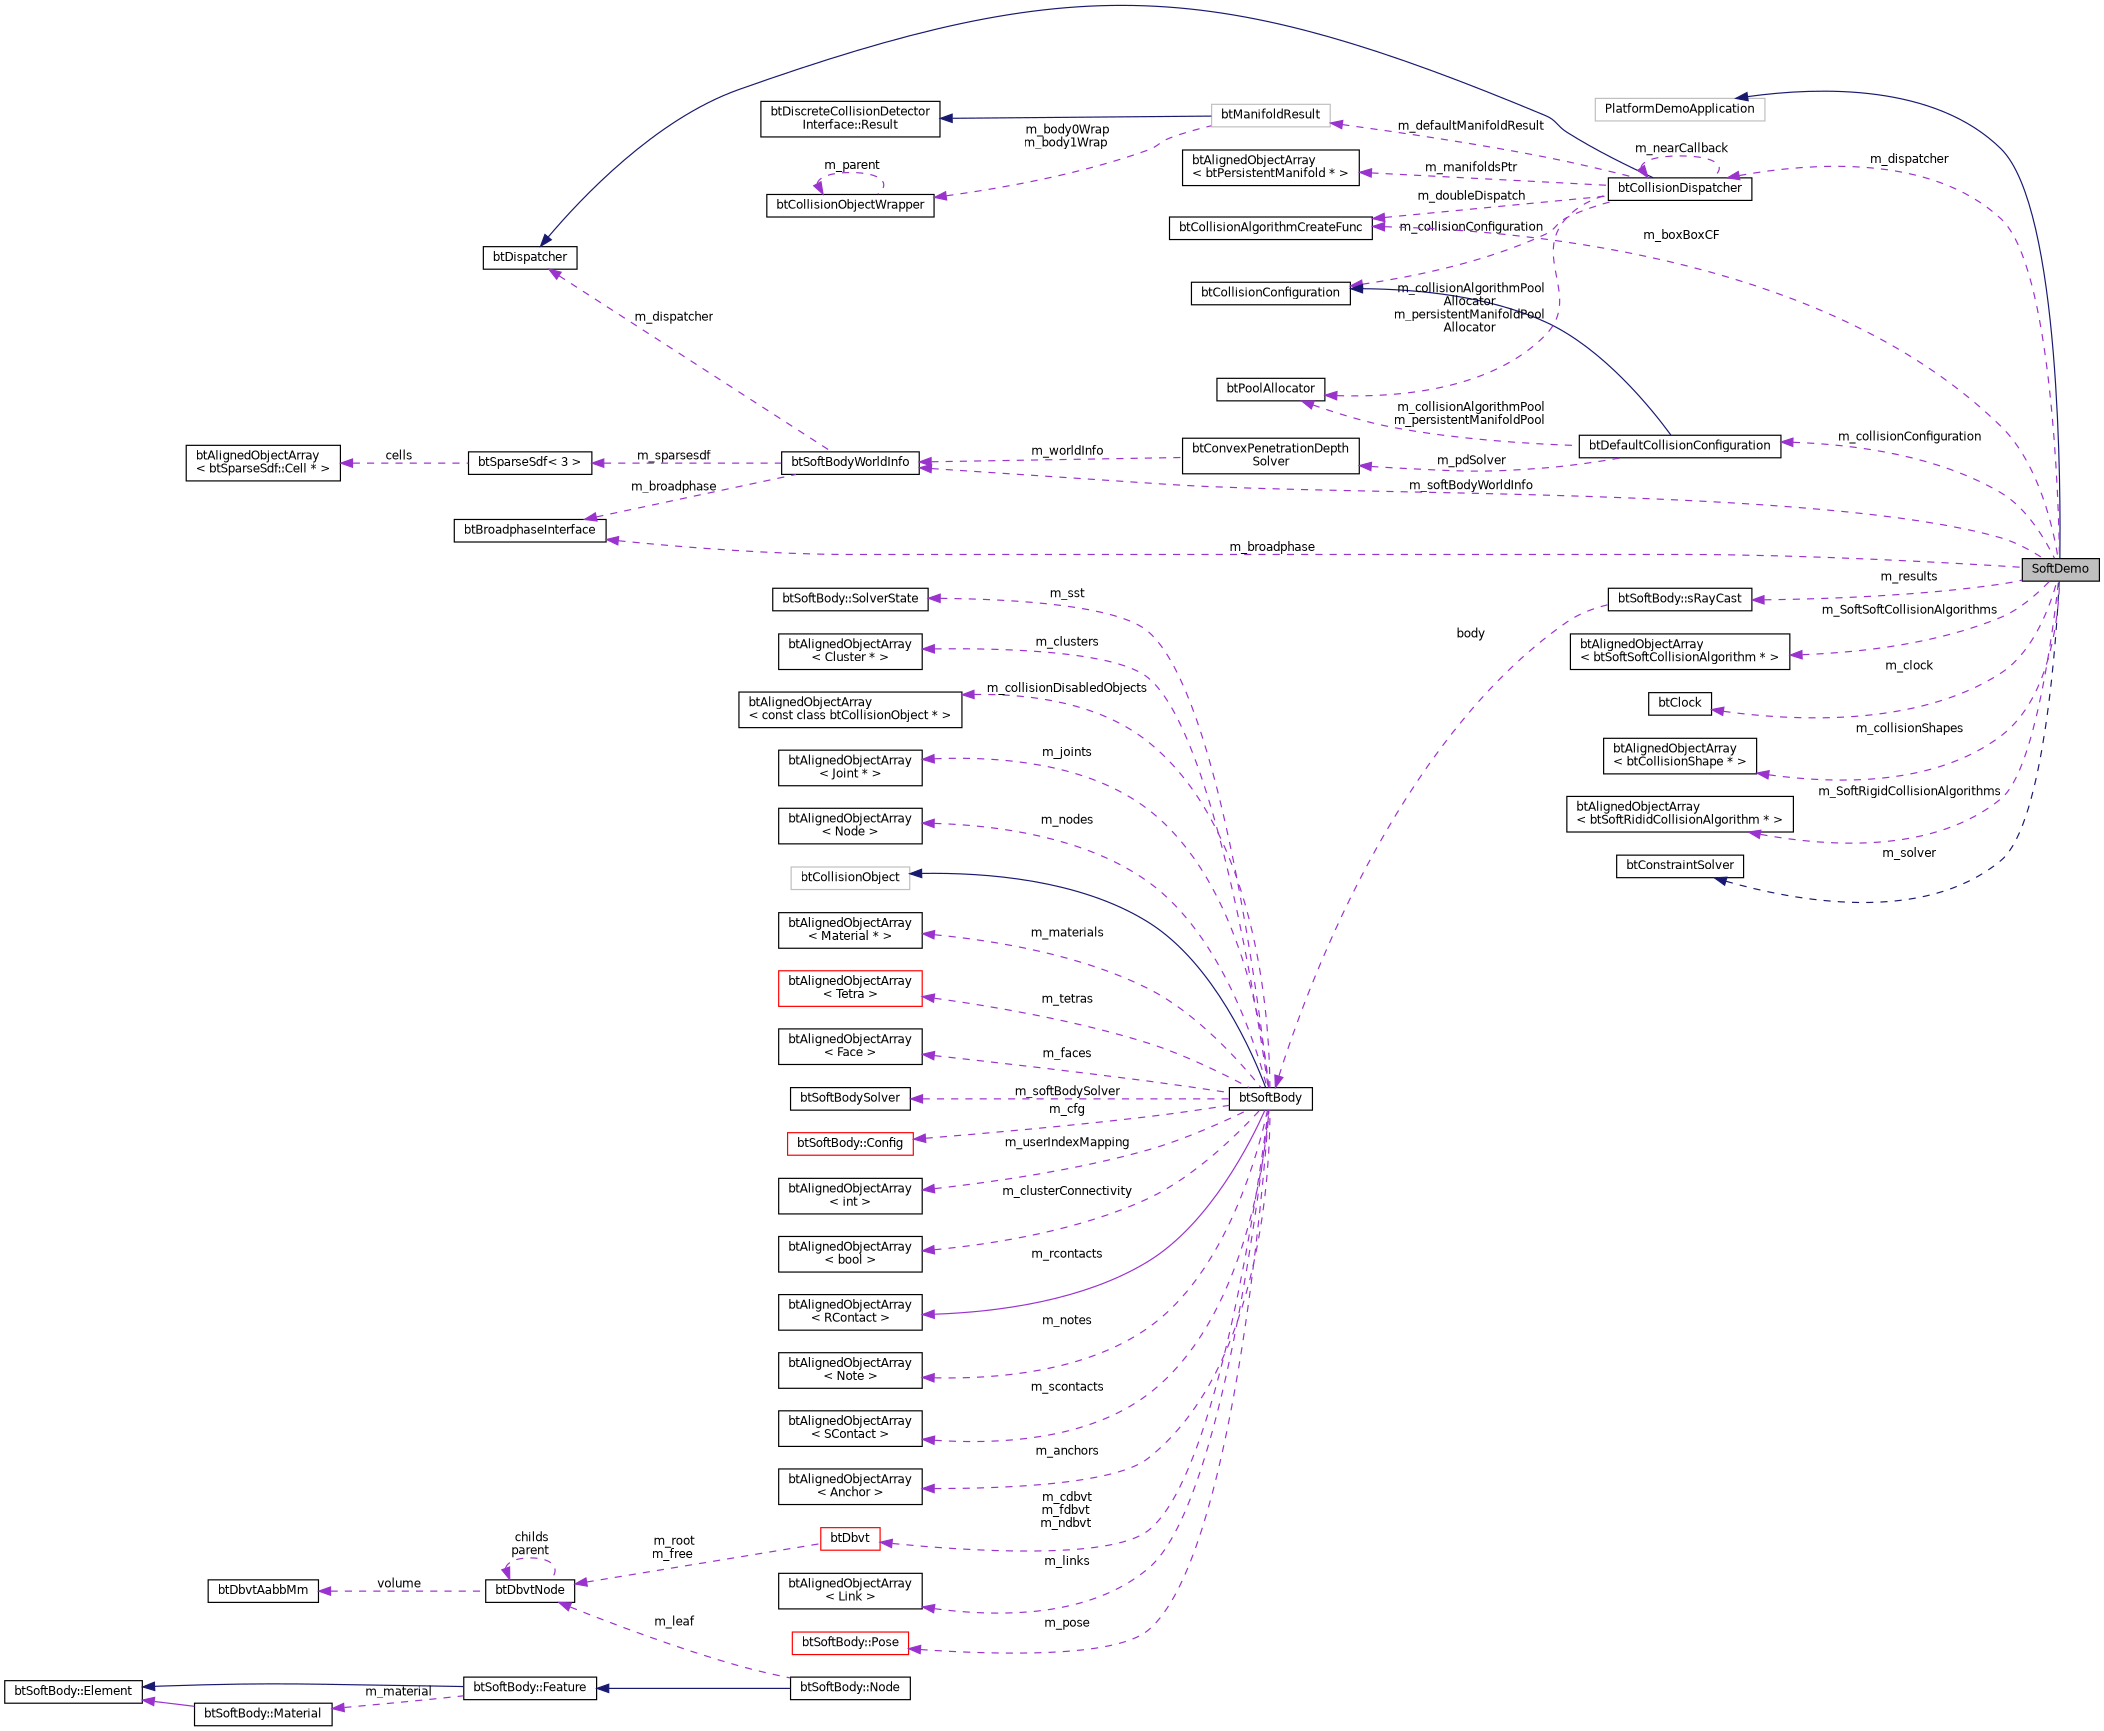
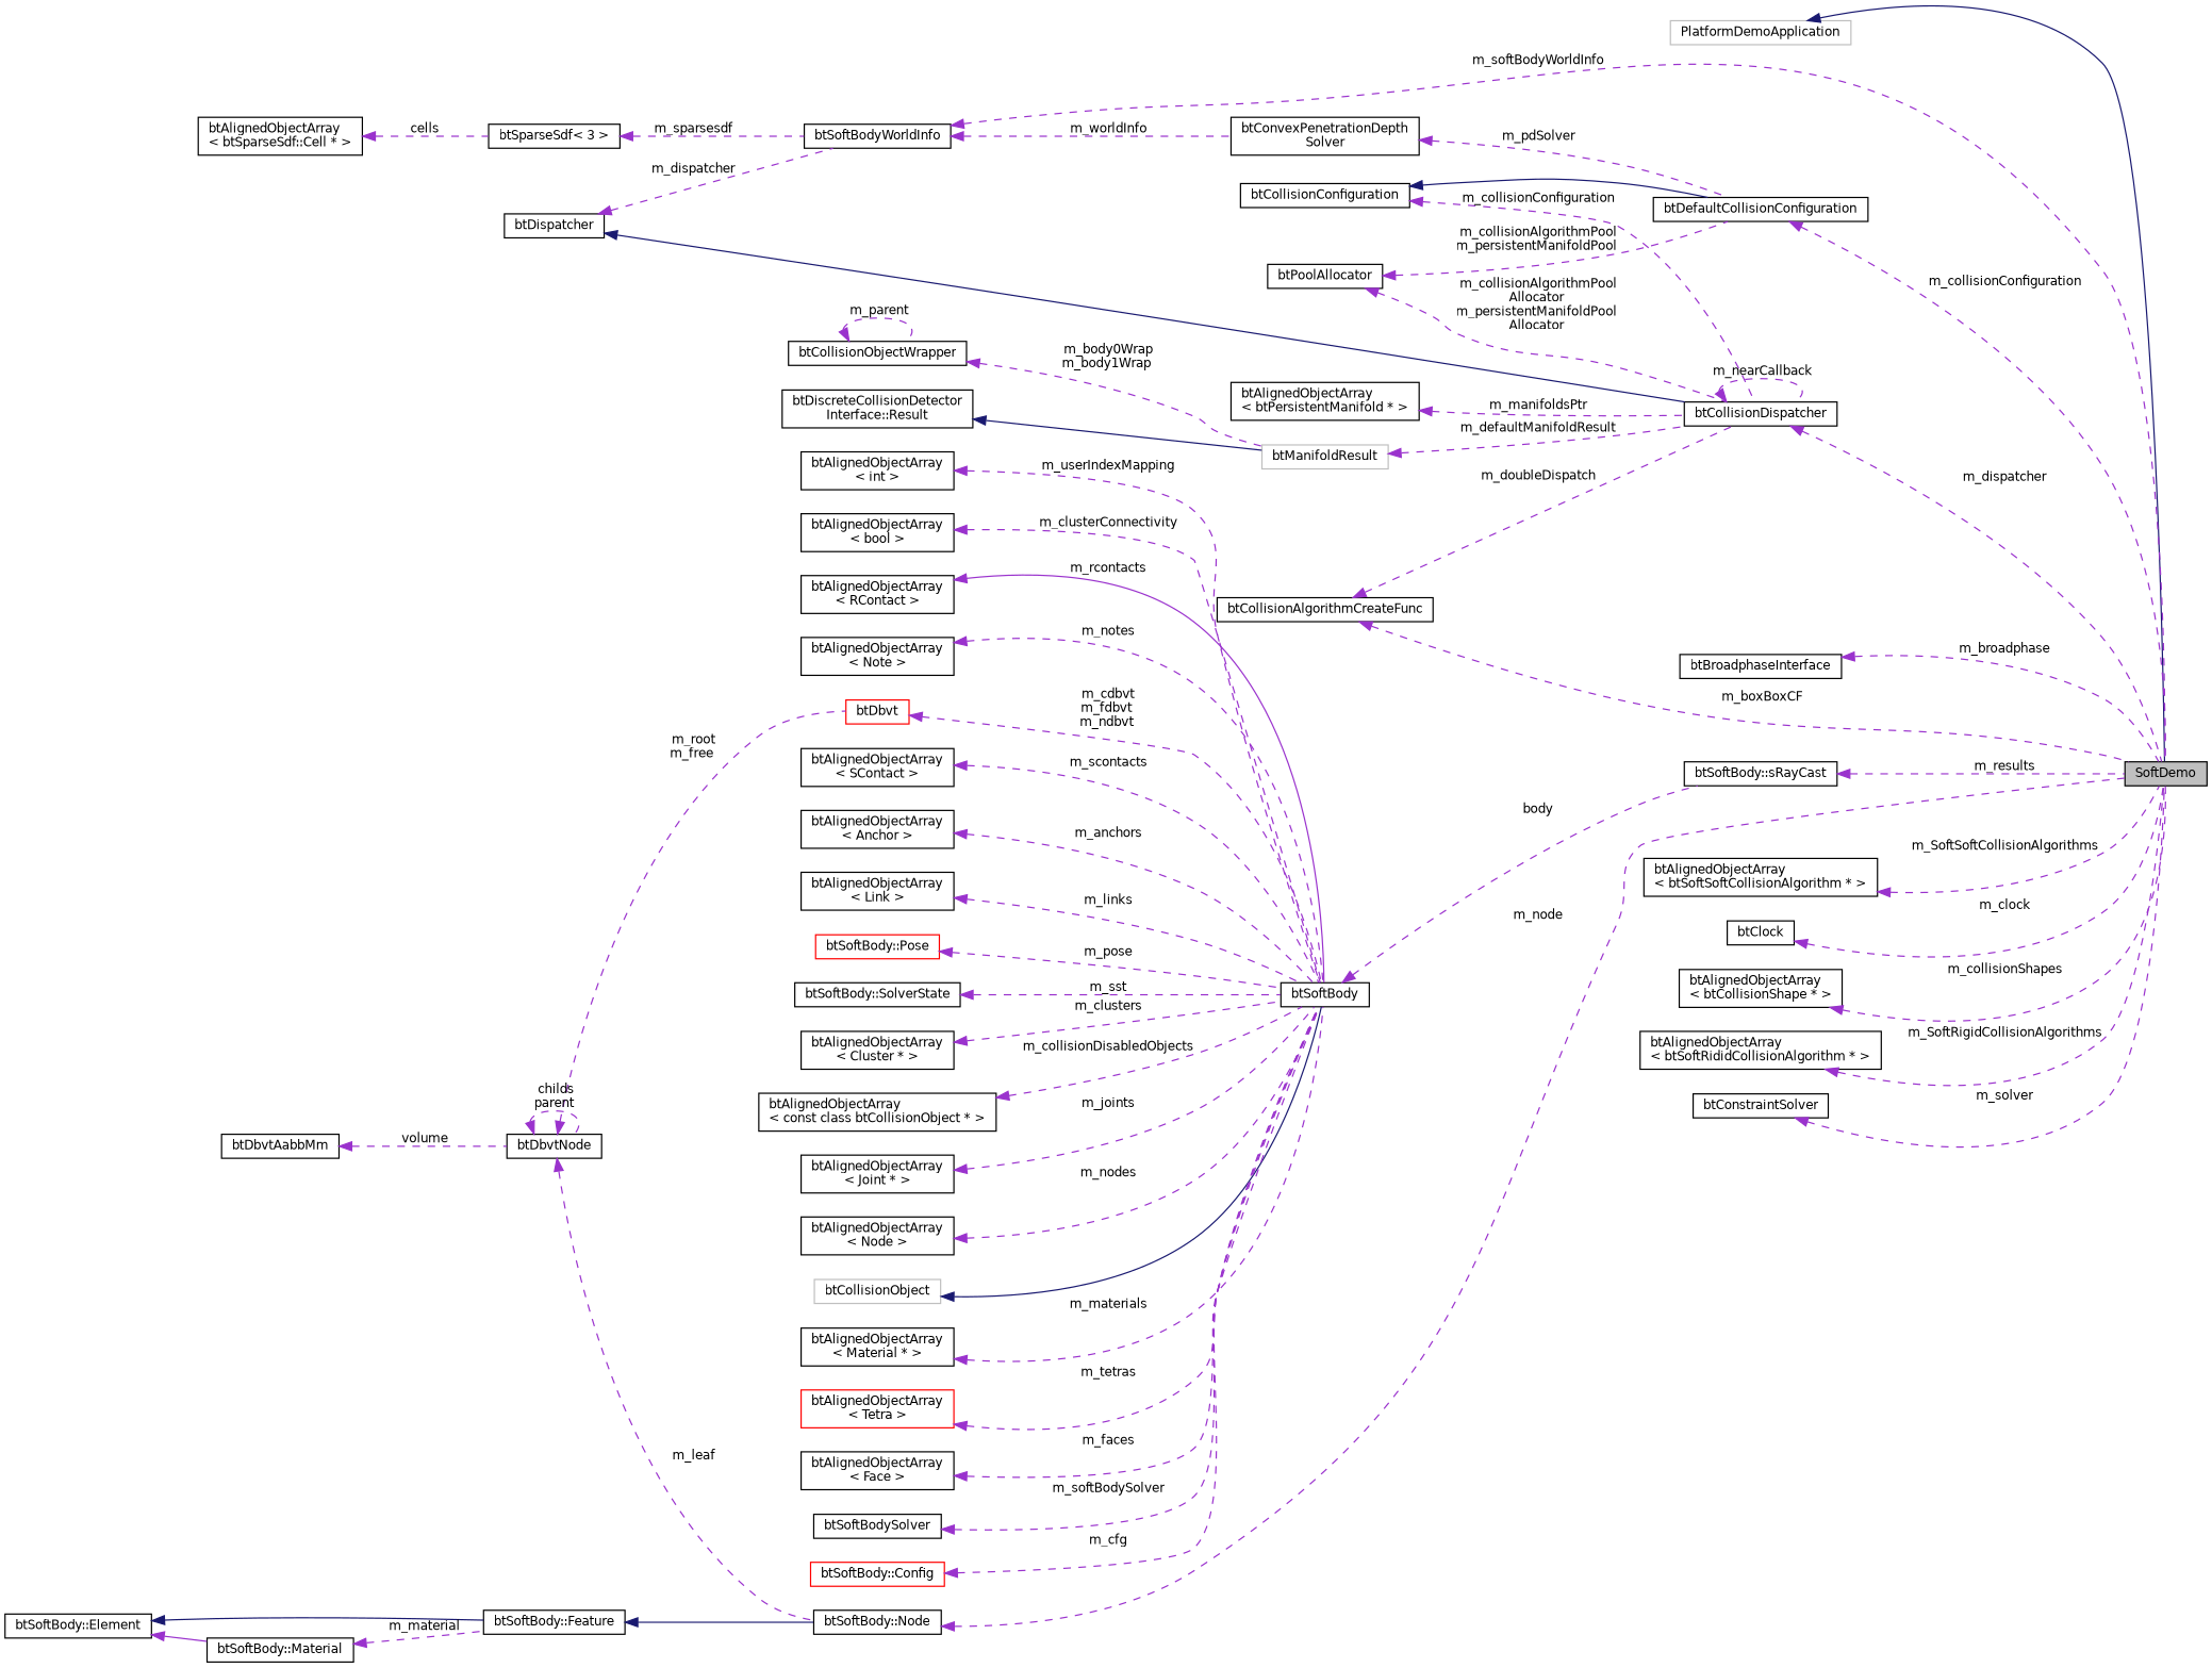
  digraph {
    rankdir=LR
    node [color=black fillcolor=white fontname=Helvetica fontsize=10 shape=record style=filled]
    edge [color=darkorchid3 dir=back fontname=Helvetica fontsize=10 labelfontname=Helvetica labelfontsize=10 style=dashed]
    n1 [fillcolor=grey75 fontcolor=black height=0.2 label=SoftDemo width=0.4]
    n2 [color=grey75 height=0.2 label=PlatformDemoApplication width=0.4]
    n3 [height=0.2 label=btSoftBodyWorldInfo width=0.4]
    n4 [height=0.2 label="btConvexPenetrationDepth\lSolver" width=0.4]
    n5 [height=0.2 label=btSoftBody width=0.4]
    n6 [height=0.2 label="btSoftBody::sRayCast" width=0.4]
    n7 [height=0.2 label=btDispatcher width=0.4]
    n8 [height=0.2 label=btCollisionDispatcher width=0.4]
    n9 [height=0.2 label="btSparseSdf\< 3 \>" width=0.4]
    n10 [height=0.2 label="btAlignedObjectArray\l\< btSparseSdf::Cell * \>" width=0.4]
    n11 [height=0.2 label=btBroadphaseInterface width=0.4]
    n12 [color=grey75 height=0.2 label=btCollisionObject width=0.4]
    n13 [height=0.2 label="btAlignedObjectArray\l\< Material * \>" width=0.4]
    n14 [color=red height=0.2 label="btAlignedObjectArray\l\< Tetra \>" width=0.4]
    n15 [height=0.2 label="btAlignedObjectArray\l\< Face \>" width=0.4]
    n16 [height=0.2 label=btSoftBodySolver width=0.4]
    n17 [color=red height=0.2 label="btSoftBody::Config" width=0.4]
    n18 [height=0.2 label="btAlignedObjectArray\l\< int \>" width=0.4]
    n19 [height=0.2 label="btAlignedObjectArray\l\< bool \>" width=0.4]
    n20 [height=0.2 label="btAlignedObjectArray\l\< RContact \>" width=0.4]
    n21 [color=red height=0.2 label=btDbvt width=0.4]
    n22 [height=0.2 label=btDbvtNode width=0.4]
    n23 [height=0.2 label="btSoftBody::Node" width=0.4]
    n24 [height=0.2 label=btDbvtAabbMm width=0.4]
    n25 [height=0.2 label="btAlignedObjectArray\l\< SContact \>" width=0.4]
    n26 [height=0.2 label="btAlignedObjectArray\l\< Anchor \>" width=0.4]
    n27 [height=0.2 label="btAlignedObjectArray\l\< Link \>" width=0.4]
    n28 [color=red height=0.2 label="btSoftBody::Pose" width=0.4]
    n29 [height=0.2 label="btSoftBody::SolverState" width=0.4]
    n30 [height=0.2 label="btAlignedObjectArray\l\< Cluster * \>" width=0.4]
    n31 [height=0.2 label="btAlignedObjectArray\l\< const class btCollisionObject * \>" width=0.4]
    n32 [height=0.2 label="btAlignedObjectArray\l\< Joint * \>" width=0.4]
    n33 [height=0.2 label="btAlignedObjectArray\l\< Node \>" width=0.4]
    n34 [height=0.2 label="btAlignedObjectArray\l\< Note \>" width=0.4]
    n35 [height=0.2 label=btDefaultCollisionConfiguration width=0.4]
    n36 [height=0.2 label=btCollisionConfiguration width=0.4]
    n37 [height=0.2 label=btPoolAllocator width=0.4]
    n38 [height=0.2 label=btCollisionAlgorithmCreateFunc width=0.4]
    n39 [color=grey75 height=0.2 label=btManifoldResult width=0.4]
    n40 [height=0.2 label="btDiscreteCollisionDetector\lInterface::Result" width=0.4]
    n41 [height=0.2 label=btCollisionObjectWrapper width=0.4]
    n42 [height=0.2 label="btAlignedObjectArray\l\< btPersistentManifold * \>" width=0.4]
    n43 [height=0.2 label="btSoftBody::Feature" width=0.4]
    n44 [height=0.2 label="btSoftBody::Element" width=0.4]
    n45 [height=0.2 label="btSoftBody::Material" width=0.4]
    n46 [height=0.2 label="btAlignedObjectArray\l\< btSoftSoftCollisionAlgorithm * \>" width=0.4]
    n47 [height=0.2 label=btClock width=0.4]
    n48 [height=0.2 label="btAlignedObjectArray\l\< btCollisionShape * \>" width=0.4]
    n49 [height=0.2 label="btAlignedObjectArray\l\< btSoftRididCollisionAlgorithm * \>" width=0.4]
    n50 [height=0.2 label=btConstraintSolver width=0.4]
    n2 -> n1 [color=midnightblue style=solid]
    n3 -> n1 [label=" m_softBodyWorldInfo"]
    n3 -> n4 [label=" m_worldInfo"]
    n4 -> n35 [label=" m_pdSolver"]
    n5 -> n6 [label=" body"]
    n6 -> n1 [label=" m_results"]
    n7 -> n3 [label=" m_dispatcher"]
    n7 -> n8 [color=midnightblue style=solid]
    n8 -> n1 [label=" m_dispatcher"]
    n8 -> n8 [label=" m_nearCallback"]
    n9 -> n3 [label=" m_sparsesdf"]
    n10 -> n9 [label=" cells"]
    n11 -> n1 [label=" m_broadphase"]
-   n11 -> n3 [label=" m_broadphase"]
    n12 -> n5 [color=midnightblue style=solid]
    n13 -> n5 [label=" m_materials"]
    n14 -> n5 [label=" m_tetras"]
    n15 -> n5 [label=" m_faces"]
    n16 -> n5 [label=" m_softBodySolver"]
    n17 -> n5 [label=" m_cfg"]
    n18 -> n5 [label=" m_userIndexMapping"]
    n19 -> n5 [label=" m_clusterConnectivity"]
    n20 -> n5 [label=" m_rcontacts" style=solid]
    n21 -> n5 [label=" m_cdbvt\nm_fdbvt\nm_ndbvt"]
    n22 -> n21 [label=" m_root\nm_free"]
    n22 -> n22 [label=" childs\nparent"]
    n22 -> n23 [label=" m_leaf"]
+   n23 -> n1 [label=" m_node"]
    n24 -> n22 [label=" volume"]
    n25 -> n5 [label=" m_scontacts"]
    n26 -> n5 [label=" m_anchors"]
    n27 -> n5 [label=" m_links"]
    n28 -> n5 [label=" m_pose"]
    n29 -> n5 [label=" m_sst"]
    n30 -> n5 [label=" m_clusters"]
    n31 -> n5 [label=" m_collisionDisabledObjects"]
    n32 -> n5 [label=" m_joints"]
    n33 -> n5 [label=" m_nodes"]
    n34 -> n5 [label=" m_notes"]
    n35 -> n1 [label=" m_collisionConfiguration"]
    n36 -> n8 [label=" m_collisionConfiguration"]
    n36 -> n35 [color=midnightblue style=solid]
    n37 -> n8 [label=" m_collisionAlgorithmPool\lAllocator\nm_persistentManifoldPool\lAllocator"]
    n37 -> n35 [label=" m_collisionAlgorithmPool\nm_persistentManifoldPool"]
    n38 -> n1 [label=" m_boxBoxCF"]
    n38 -> n8 [label=" m_doubleDispatch"]
    n39 -> n8 [label=" m_defaultManifoldResult"]
    n40 -> n39 [color=midnightblue style=solid]
    n41 -> n39 [label=" m_body0Wrap\nm_body1Wrap"]
    n41 -> n41 [label=" m_parent"]
    n42 -> n8 [label=" m_manifoldsPtr"]
    n43 -> n23 [color=midnightblue style=solid]
    n44 -> n43 [color=midnightblue style=solid]
    n44 -> n45 [style=solid]
    n45 -> n43 [label=" m_material"]
    n46 -> n1 [label=" m_SoftSoftCollisionAlgorithms"]
    n47 -> n1 [label=" m_clock"]
    n48 -> n1 [label=" m_collisionShapes"]
    n49 -> n1 [label=" m_SoftRigidCollisionAlgorithms"]
-   n50 -> n1 [color=midnightblue label=" m_solver"]
+   n50 -> n1 [label=" m_solver"]
  }
